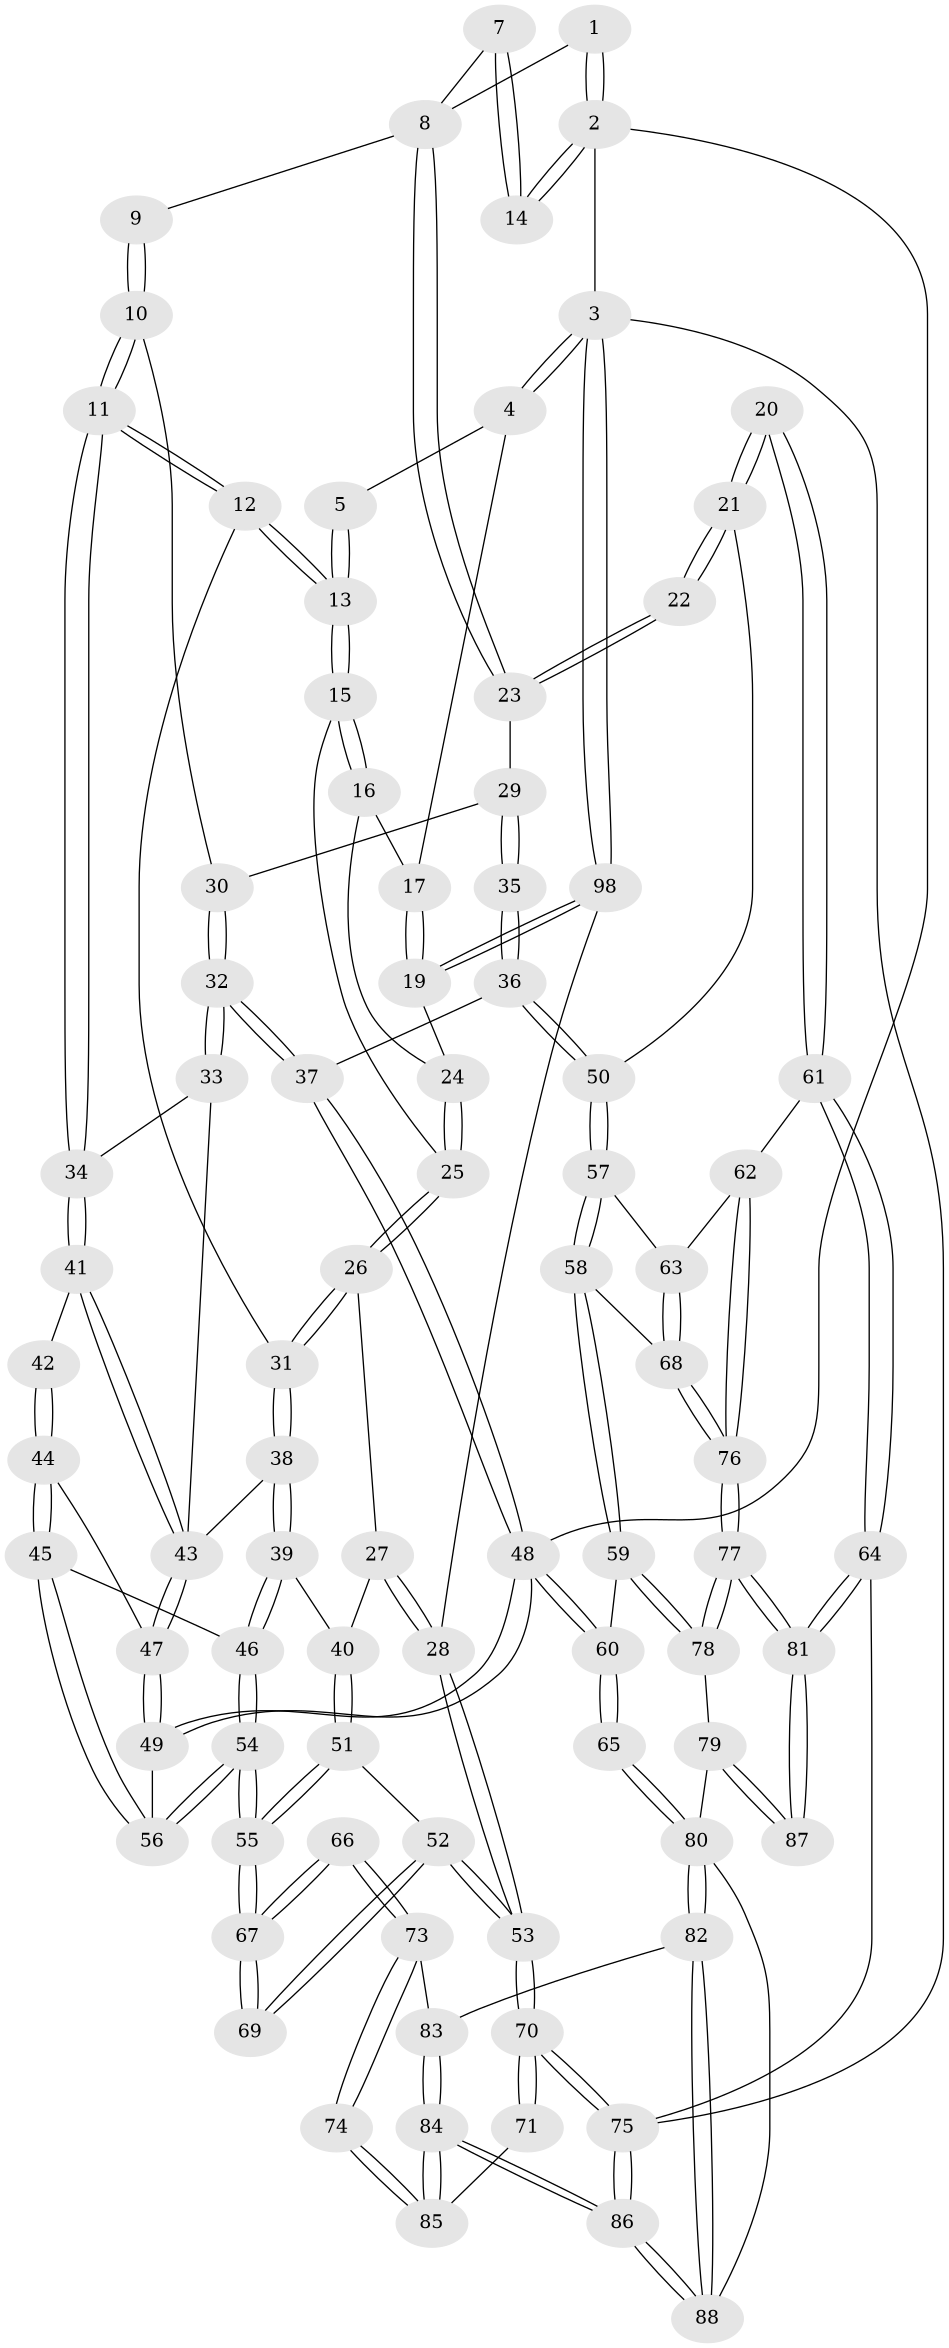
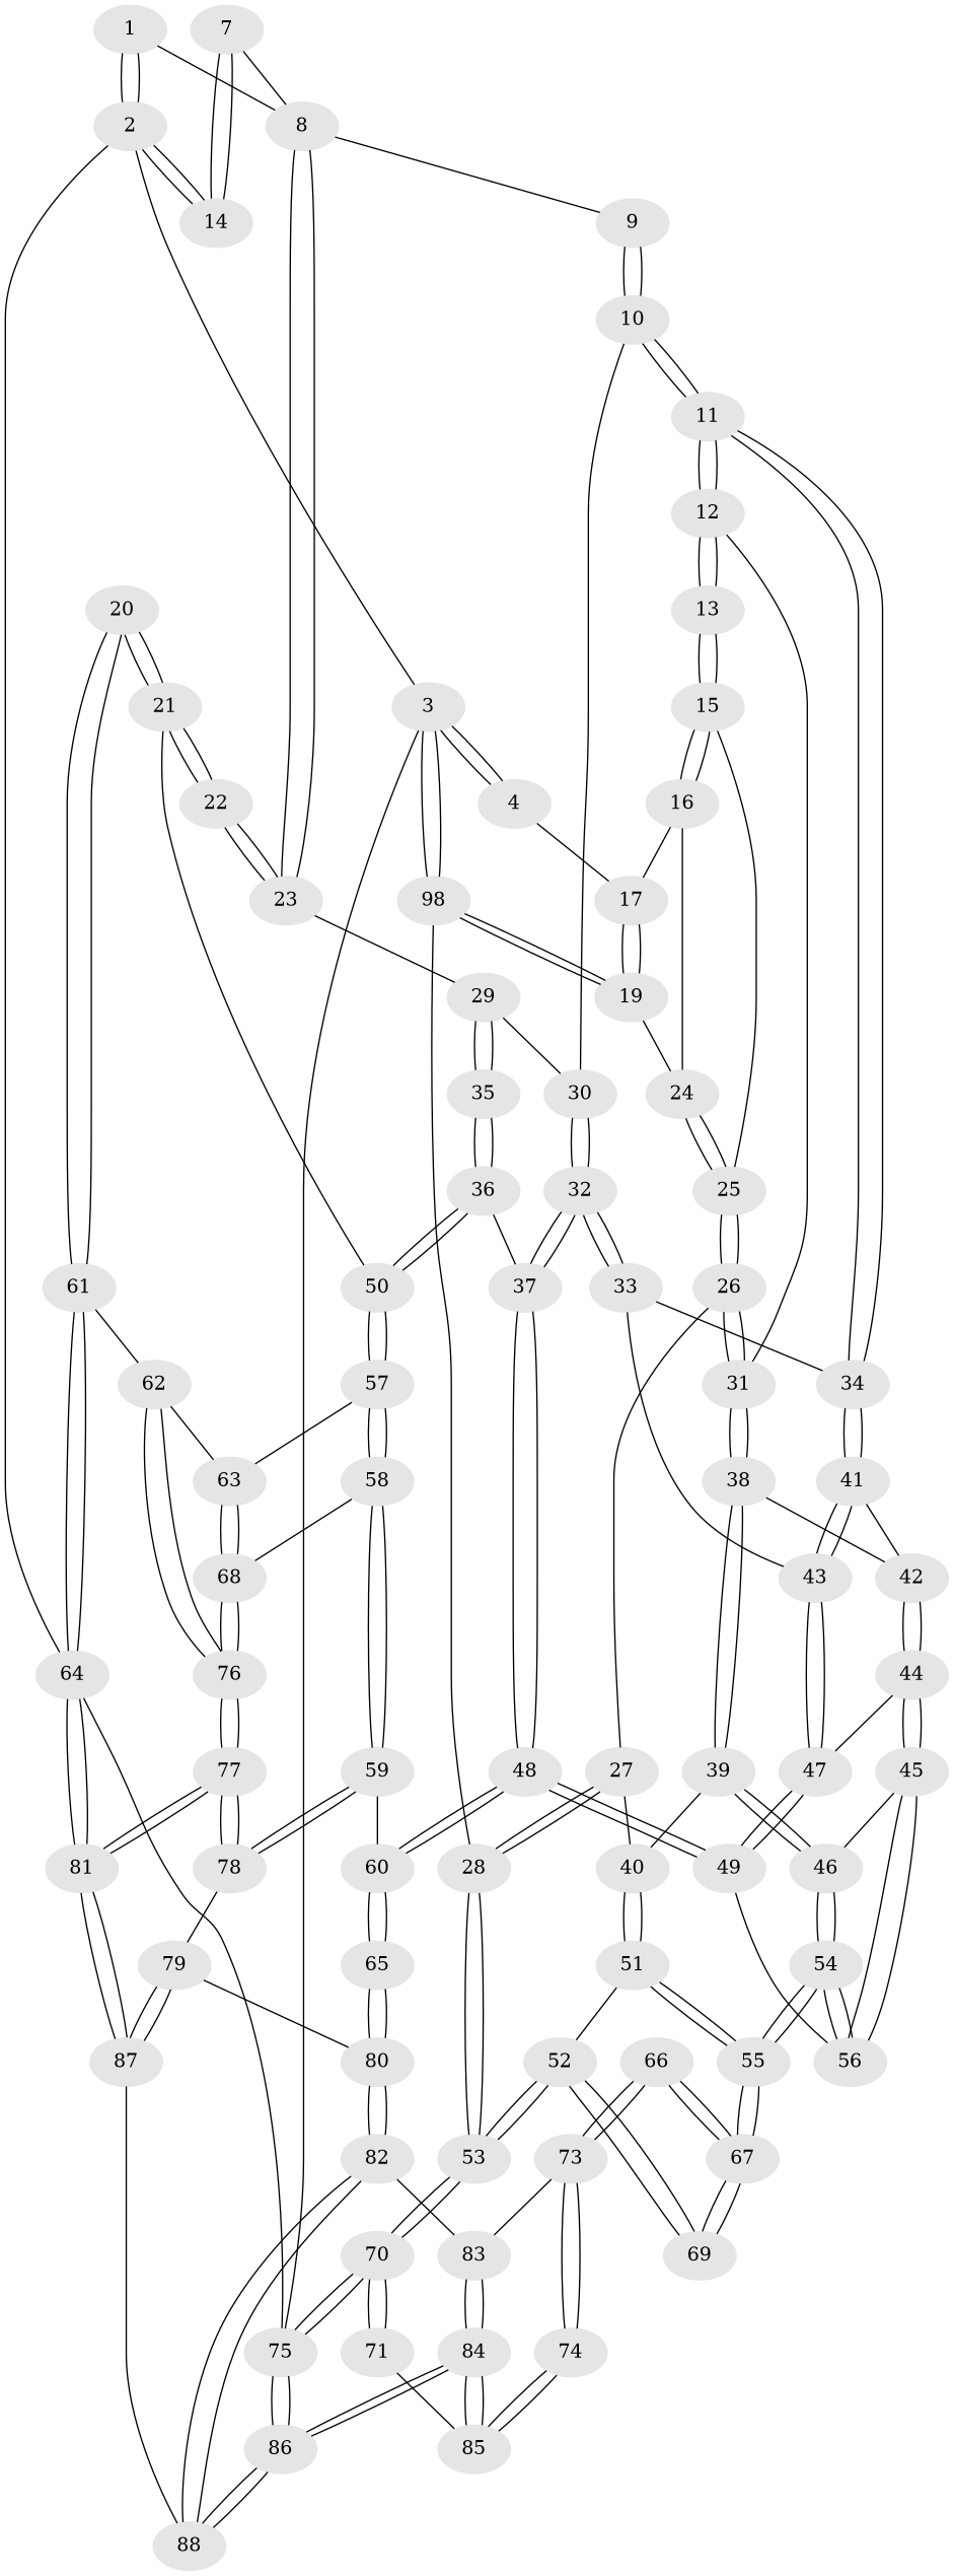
  graph {
    node [color=gray90 style=filled]
    1
    2
    8
    3
    14
    64
    7
    4
    n9 [label=98]
    75
    81
-   5
    17
    19
    28
    86
    13
    15
    9
    10
    23
    29
    11
    30
    12
    34
    32
    31
    41
    38
    16
    25
    20
    21
    61
    24
    26
    53
    22
    50
    62
    57
    35
    36
    27
    40
    51
    70
    33
    37
    39
    42
    43
    48
    47
    49
    60
    46
    44
    54
    52
    55
    45
    56
    65
    58
    63
    69
    67
    71
    59
    68
    78
    76
    79
    80
    77
    87
    66
    73
    82
    74
    83
    85
    84
    88
    1 -- 2
    1 -- 2
    1 -- 8
    2 -- 3
    2 -- 14
    2 -- 14
-   2 -- 48
+   2 -- 64
    8 -- 9
    8 -- 23
    8 -- 23
    3 -- 4
    3 -- 4
    3 -- n9
    3 -- n9
    3 -- 75
    64 -- 75
    64 -- 81
    64 -- 81
    7 -- 8
    7 -- 14
    7 -- 14
-   4 -- 5
    4 -- 17
    n9 -- 19
    n9 -- 19
    n9 -- 28
    75 -- 86
    75 -- 86
    81 -- 87
    81 -- 87
-   5 -- 13
-   5 -- 13
    17 -- 19
    17 -- 19
    19 -- 24
    28 -- 53
    28 -- 53
    86 -- 88
    86 -- 88
    13 -- 15
    13 -- 15
    15 -- 16
    15 -- 16
    15 -- 25
    9 -- 10
    9 -- 10
    10 -- 11
    10 -- 11
    10 -- 30
    23 -- 29
    29 -- 30
    29 -- 35
    29 -- 35
    11 -- 12
    11 -- 12
    11 -- 34
    11 -- 34
    30 -- 32
    30 -- 32
    12 -- 13
    12 -- 13
    12 -- 31
    34 -- 41
    34 -- 41
    32 -- 33
    32 -- 33
    32 -- 37
    32 -- 37
    31 -- 38
    31 -- 38
    41 -- 42
    41 -- 43
    41 -- 43
    38 -- 39
    38 -- 39
-   38 -- 43
+   38 -- 42
    16 -- 17
    16 -- 24
    25 -- 26
    25 -- 26
    20 -- 21
    20 -- 21
    20 -- 61
    20 -- 61
    21 -- 22
    21 -- 22
    21 -- 50
    61 -- 64
    61 -- 64
    61 -- 62
    24 -- 25
    24 -- 25
    26 -- 31
    26 -- 31
    26 -- 27
    53 -- 70
    53 -- 70
    22 -- 23
    22 -- 23
    50 -- 57
    50 -- 57
    62 -- 63
    62 -- 76
    62 -- 76
    57 -- 58
    57 -- 58
    57 -- 63
    35 -- 36
    35 -- 36
    36 -- 50
    36 -- 50
    36 -- 37
    27 -- 28
    27 -- 28
    27 -- 40
    40 -- 51
    40 -- 51
    51 -- 52
    51 -- 55
    51 -- 55
    70 -- 75
    70 -- 75
    70 -- 71
    70 -- 71
    33 -- 34
    33 -- 43
    37 -- 48
    37 -- 48
    39 -- 40
    39 -- 46
    39 -- 46
    42 -- 44
    42 -- 44
    43 -- 47
    43 -- 47
    48 -- 49
    48 -- 49
    48 -- 60
    48 -- 60
    47 -- 49
    47 -- 49
    49 -- 56
    60 -- 65
    60 -- 65
    46 -- 54
    46 -- 54
    44 -- 47
    44 -- 45
    44 -- 45
    54 -- 55
    54 -- 55
    54 -- 56
    54 -- 56
    52 -- 53
    52 -- 53
    52 -- 69
    52 -- 69
    55 -- 67
    55 -- 67
    45 -- 46
    45 -- 56
    45 -- 56
    65 -- 80
    65 -- 80
    58 -- 59
    58 -- 59
    58 -- 68
    63 -- 68
    63 -- 68
    67 -- 69
    67 -- 69
    71 -- 85
    59 -- 60
    59 -- 78
    59 -- 78
    68 -- 76
    68 -- 76
    78 -- 79
    76 -- 77
    76 -- 77
    79 -- 80
    79 -- 87
    79 -- 87
    80 -- 82
    80 -- 82
    77 -- 81
    77 -- 81
    77 -- 78
    77 -- 78
-   80 -- 88
+   87 -- 88
    66 -- 67
    66 -- 67
    66 -- 73
    66 -- 73
    73 -- 74
    73 -- 74
    73 -- 83
    82 -- 83
    82 -- 88
    82 -- 88
    74 -- 85
    74 -- 85
    83 -- 84
    83 -- 84
    84 -- 86
    84 -- 86
    84 -- 85
    84 -- 85
  }
